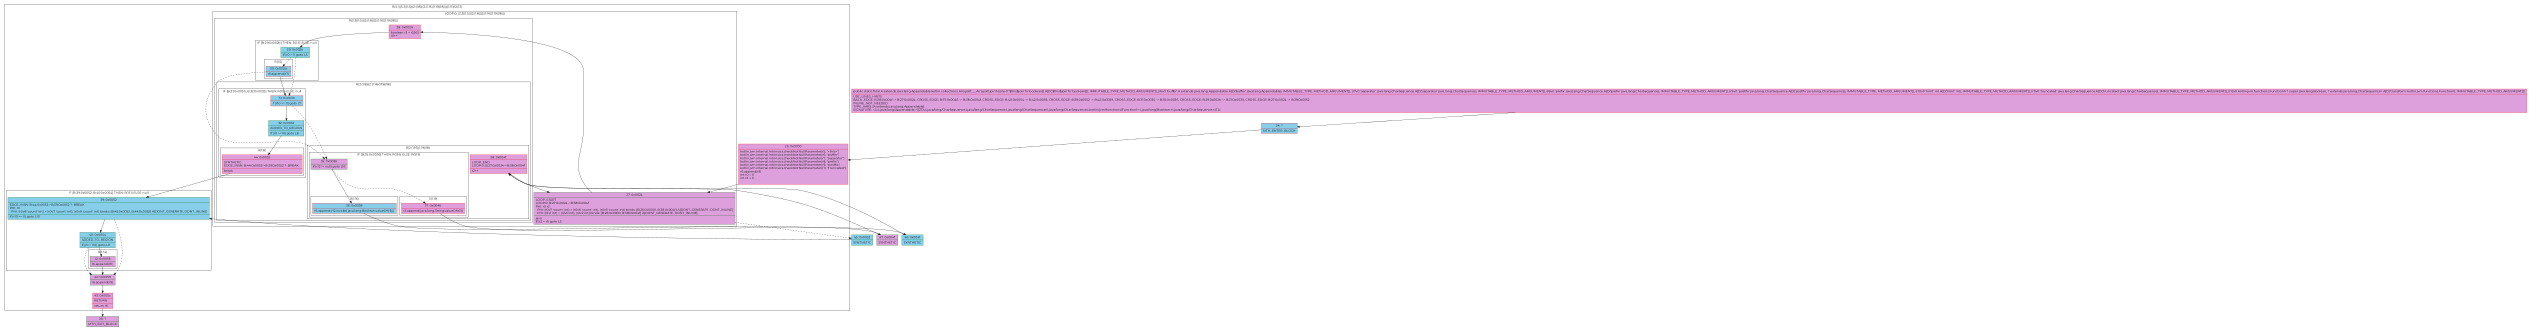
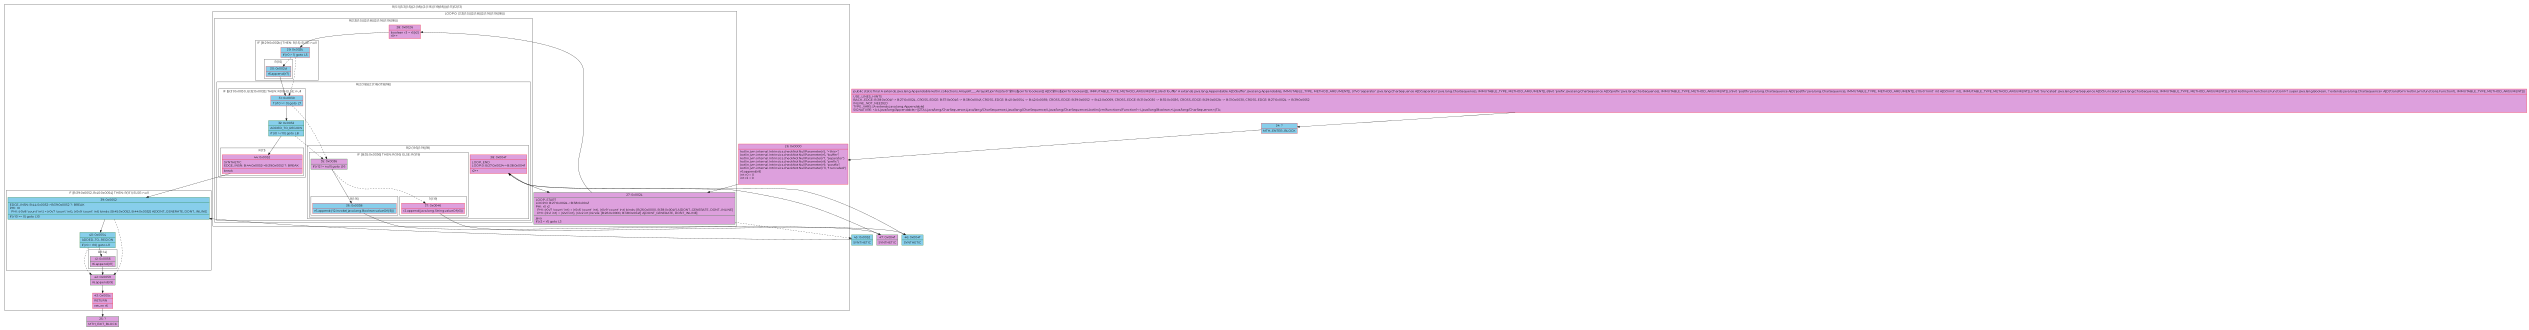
  digraph {
    fontname=Montserrat
    node [color=red fillcolor=plum fontname=Montserrat shape=record style=filled]
    edge [fontname=Montserrat]
    n1 [fillcolor=skyblue label="{30\:\ 0x002d|r6.append(r7)\l}"]
-   n2 [color=darkgreen fillcolor=skyblue label="{29\:\ 0x002b|if (r0 \> 1) goto L5\l}"]
+   n2 [fillcolor=skyblue label="{29\:\ 0x002b|if (r0 \> 1) goto L5\l}"]
    n3 [label="{44\:\ 0x0052|SYNTHETIC\lEDGE_INSN: B:44:0x0052\-\>B:39:0x0052 ?: BREAK  \l|break\l}"]
    n4 [fillcolor=skyblue label="{31\:\ 0x0030|if (r10 \>= 0) goto L7\l}"]
    n5 [color=darkgreen fillcolor=skyblue label="{32\:\ 0x0032|ADDED_TO_REGION\l|if (r0 \> r10) goto L8\l}"]
    n6 [fillcolor=skyblue label="{36\:\ 0x0038|r6.append(r12.invoke(java.lang.Boolean.valueOf(r3)))\l}"]
    n7 [label="{37\:\ 0x0046|r2.append(java.lang.String.valueOf(r3))\l}"]
    n8 [color=darkgreen label="{35\:\ 0x0036|if (r12 != null) goto L16\l}"]
    n9 [label="{38\:\ 0x004f|LOOP_END\lLOOP:0: B:27:0x0024\-\>B:38:0x004f\l|r2++\l}"]
    n10 [label="{28\:\ 0x0026|boolean r3 = r5[r2]\lr0++\l}"]
    n11 [color=darkgreen label="{27\:\ 0x0024|LOOP_START\lLOOP:0: B:27:0x0024\-\>B:38:0x004f\lPHI: r0 r2 \l  PHI: (r0v7 'count' int) = (r0v6 'count' int), (r0v9 'count' int) binds: [B:26:0x0000, B:38:0x004f] A[DONT_GENERATE, DONT_INLINE]\l  PHI: (r2v1 int) = (r2v0 int), (r2v2 int) binds: [B:26:0x0000, B:38:0x004f] A[DONT_GENERATE, DONT_INLINE]\l|java \lif (r2 \< r1) goto L3\l}"]
    n12 [color=darkgreen label="{41\:\ 0x0056|r6.append(r11)\l}"]
    n13 [color=darkgreen fillcolor=skyblue label="{39\:\ 0x0052|EDGE_INSN: B:44:0x0052\-\>B:39:0x0052 ?: BREAK  \lPHI: r0 \l  PHI: (r0v8 'count' int) = (r0v7 'count' int), (r0v9 'count' int) binds: [B:45:0x0052, B:44:0x0052] A[DONT_GENERATE, DONT_INLINE]\l|if (r10 \>= 0) goto L10\l}"]
    n14 [color=darkgreen fillcolor=skyblue label="{40\:\ 0x0054|ADDED_TO_REGION\l|if (r0 \> r10) goto L11\l}"]
    n15 [label="{26\:\ 0x0000|kotlin.jvm.internal.Intrinsics.checkNotNullParameter(r5, \"\<this\>\")\lkotlin.jvm.internal.Intrinsics.checkNotNullParameter(r6, \"buffer\")\lkotlin.jvm.internal.Intrinsics.checkNotNullParameter(r7, \"separator\")\lkotlin.jvm.internal.Intrinsics.checkNotNullParameter(r8, \"prefix\")\lkotlin.jvm.internal.Intrinsics.checkNotNullParameter(r9, \"postfix\")\lkotlin.jvm.internal.Intrinsics.checkNotNullParameter(r11, \"truncated\")\lr6.append(r8)\lint r0 = 0\lint r2 = 0\l\l}"]
    n16 [color=darkgreen label="{42\:\ 0x0059|r6.append(r9)\l}"]
    n17 [label="{43\:\ 0x005c|RETURN\l|return r6\l}"]
    n18 [color=darkgreen label="{47\:\ 0x004f|SYNTHETIC\l}"]
    n19 [color=darkgreen fillcolor=skyblue label="{46\:\ 0x004f|SYNTHETIC\l}"]
    n20 [color=darkgreen fillcolor=skyblue label="{45\:\ 0x0052|SYNTHETIC\l}"]
    n21 [color=darkgreen label="{25\:\ ?|MTH_EXIT_BLOCK\l}"]
    n22 [fillcolor=skyblue label="{24\:\ ?|MTH_ENTER_BLOCK\l}"]
    n23 [label="{public static final A extends java.lang.Appendable kotlin.collections.ArraysKt___ArraysKt.joinTo((r5v0 '$this$joinTo' boolean[] A[D('$this$joinTo' boolean[]), IMMUTABLE_TYPE, METHOD_ARGUMENT]), (r6v0 'buffer' A extends java.lang.Appendable A[D('buffer' java.lang.Appendable), IMMUTABLE_TYPE, METHOD_ARGUMENT]), (r7v0 'separator' java.lang.CharSequence A[D('separator' java.lang.CharSequence), IMMUTABLE_TYPE, METHOD_ARGUMENT]), (r8v0 'prefix' java.lang.CharSequence A[D('prefix' java.lang.CharSequence), IMMUTABLE_TYPE, METHOD_ARGUMENT]), (r9v0 'postfix' java.lang.CharSequence A[D('postfix' java.lang.CharSequence), IMMUTABLE_TYPE, METHOD_ARGUMENT]), (r10v0 'limit' int A[D('limit' int), IMMUTABLE_TYPE, METHOD_ARGUMENT]), (r11v0 'truncated' java.lang.CharSequence A[D('truncated' java.lang.CharSequence), IMMUTABLE_TYPE, METHOD_ARGUMENT]), (r12v0 kotlin.jvm.functions.Function1\<? super java.lang.Boolean, ? extends java.lang.CharSequence\> A[D('transform' kotlin.jvm.functions.Function1), IMMUTABLE_TYPE, METHOD_ARGUMENT]))  | USE_LINES_HINTS\lBACK_EDGE: B:38:0x004f \-\> B:27:0x0024, CROSS_EDGE: B:37:0x0046 \-\> B:38:0x004f, CROSS_EDGE: B:40:0x0054 \-\> B:42:0x0059, CROSS_EDGE: B:39:0x0052 \-\> B:42:0x0059, CROSS_EDGE: B:31:0x0030 \-\> B:35:0x0036, CROSS_EDGE: B:29:0x002b \-\> B:31:0x0030, CROSS_EDGE: B:27:0x0024 \-\> B:39:0x0052\lINLINE_NOT_NEEDED\lTYPE_VARS: [A extends java.lang.Appendable]\lSIGNATURE: \<A::Ljava\/lang\/Appendable;\>([ZTA;Ljava\/lang\/CharSequence;Ljava\/lang\/CharSequence;Ljava\/lang\/CharSequence;ILjava\/lang\/CharSequence;Lkotlin\/jvm\/functions\/Function1\<\-Ljava\/lang\/Boolean;+Ljava\/lang\/CharSequence;\>;)TA;\l}"]
    subgraph cluster_1 {
      label="R(5:1|(3:3|(1:5)|(2:(1:8)|(2:(1:16)(1:19)|18)))|(1:11)|12|13)"
      n15
      n16
      n17
      subgraph cluster_2 {
        label="LOOP:0: (3:3|(1:5)|(2:(1:8)|(2:(1:16)(1:19)|18)))"
        n11
        subgraph cluster_3 {
          label="R(3:3|(1:5)|(2:(1:8)|(2:(1:16)(1:19)|18)))"
          n10
          subgraph cluster_4 {
            label="IF [B:29:0x002b] THEN: R(1:5) ELSE: null"
            n2
            subgraph cluster_5 {
              label="R(1:5)"
              n1
            }
          }
          subgraph cluster_6 {
            label="R(2:(1:8)|(2:(1:16)(1:19)|18))"
            subgraph cluster_7 {
              label="IF [B:31:0x0030, B:32:0x0032] THEN: R(1:8) ELSE: null"
              n4
              n5
              subgraph cluster_8 {
-               label="R(1:8)"
+               label="R(1:1)"
                n3
              }
            }
            subgraph cluster_9 {
              label="R(2:(1:16)(1:19)|18)"
              n9
              subgraph cluster_10 {
                label="IF [B:35:0x0036] THEN: R(1:16) ELSE: R(1:19)"
                n8
                subgraph cluster_11 {
                  label="R(1:16)"
                  n6
                }
                subgraph cluster_12 {
                  label="R(1:19)"
                  n7
                }
              }
            }
          }
        }
      }
      subgraph cluster_13 {
        label="IF [B:39:0x0052, B:40:0x0054] THEN: R(1:11) ELSE: null"
        n13
        n14
        subgraph cluster_14 {
          label="R(1:14)"
          n12
        }
      }
    }
    n1 -> n4
    n2 -> n1 [style=dashed]
    n2 -> n4 [style=dashed]
    n3 -> n13
    n4 -> n5
    n4 -> n8 [style=dashed]
    n5 -> n3
-   n1 -> n8 [style=dashed]
+   n5 -> n8 [style=dashed]
    n6 -> n18
    n7 -> n19
    n8 -> n6
    n8 -> n7 [style=dashed]
    n9 -> n11
    n10 -> n2
    n11 -> n10
    n11 -> n20 [style=dashed]
    n12 -> n16
    n13 -> n14
    n13 -> n16 [style=dashed]
    n14 -> n12
    n14 -> n16 [style=dashed]
    n15 -> n11
    n16 -> n17
    n17 -> n21
    n18 -> n9
    n19 -> n9
    n20 -> n13
    n22 -> n15
    n23 -> n22
  }
